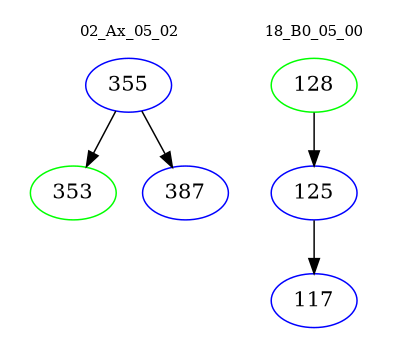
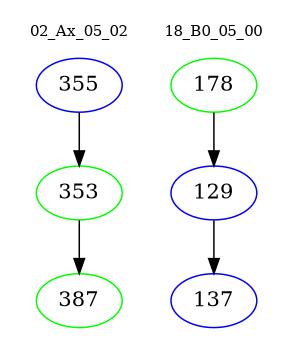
  digraph {
    node [color=blue]
    edge [color=black]
    n1 [label=355]
    n2 [color=green label=353]
-   n3 [label=387]
-   n4 [color=green label=128]
-   n5 [label=125]
-   n6 [label=117]
+   n3 [color=green label=387]
+   n4 [color=green label=178]
+   n5 [label=129]
+   n6 [label=137]
    subgraph cluster_1 {
      color=white
      fontsize=10
      label="02_Ax_05_02"
      n1
      n2
      n3
    }
    subgraph cluster_2 {
      color=white
      fontsize=10
      label="18_B0_05_00"
      n4
      n5
      n6
    }
    n1 -> n2
-   n1 -> n3
+   n2 -> n3
    n4 -> n5
    n5 -> n6
  }
